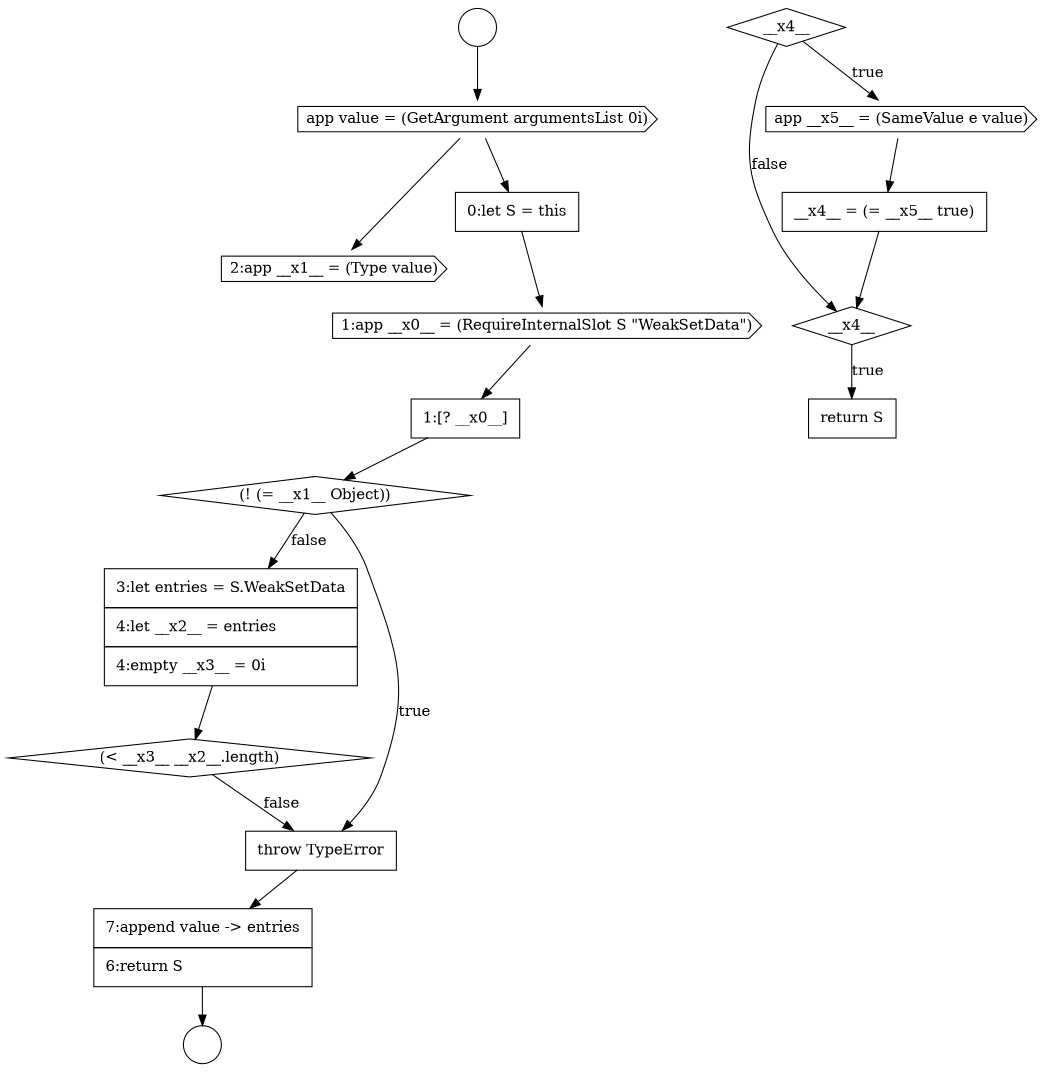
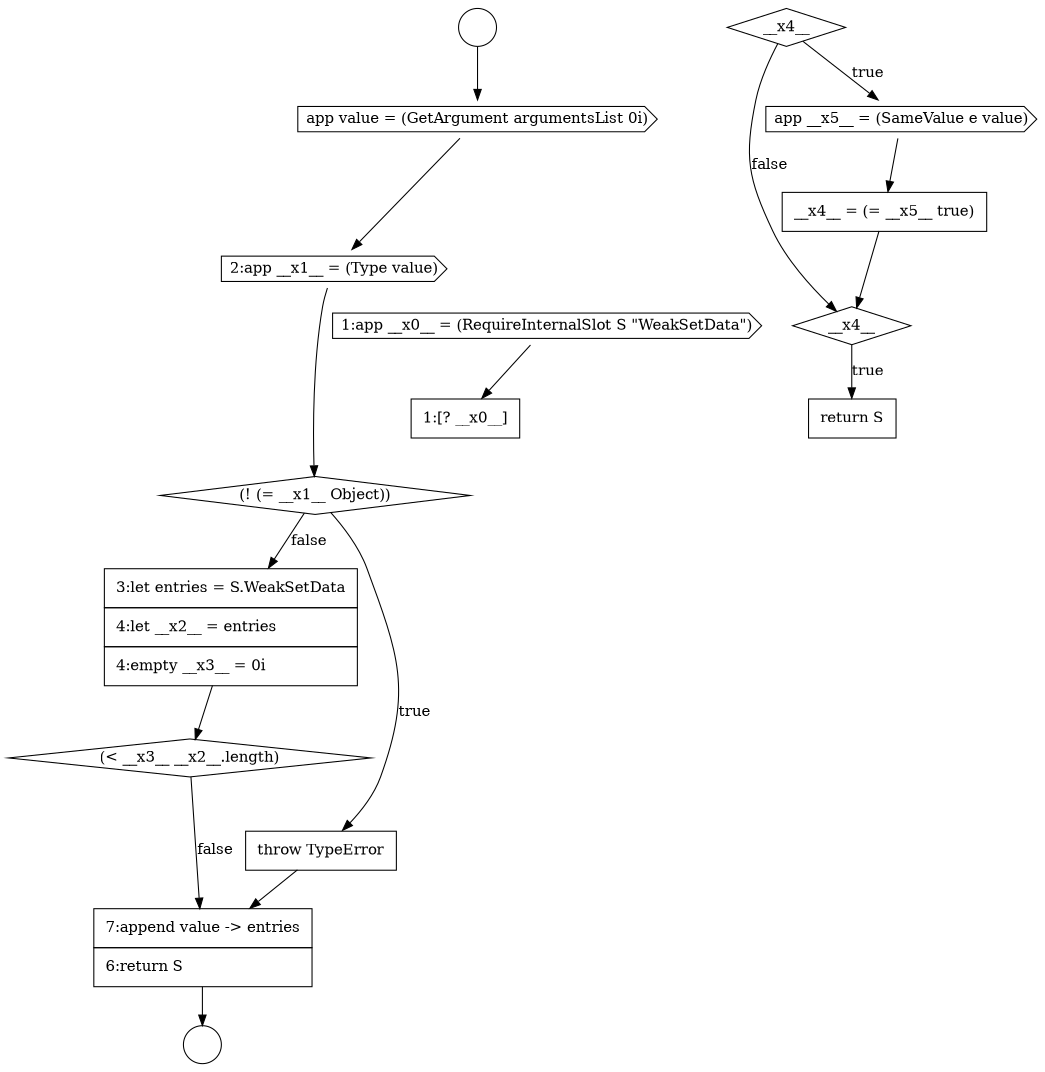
  digraph {
    node [color=black fillcolor=white shape=none style=filled]
    edge [color=black]
    n1 [label=<<font color="black">     <table border="0" cellborder="1" cellspacing="0" cellpadding="10">       <tr><td align="left">1:[? __x0__]</td></tr>     </table>   </font>> margin=0]
    n2 [label=<<font color="black">2:app __x1__ = (Type value)</font>> shape=cds]
    n3 [label=<<font color="black">(! (= __x1__ Object))</font>> shape=diamond]
    n4 [label=<<font color="black">     <table border="0" cellborder="1" cellspacing="0" cellpadding="10">       <tr><td align="left">3:let entries = S.WeakSetData</td></tr>       <tr><td align="left">4:let __x2__ = entries</td></tr>       <tr><td align="left">4:empty __x3__ = 0i</td></tr>     </table>   </font>> margin=0]
    n5 [label=<<font color="black">(&lt; __x3__ __x2__.length)</font>> shape=diamond]
    n6 [label=<<font color="black">     <table border="0" cellborder="1" cellspacing="0" cellpadding="10">       <tr><td align="left">7:append value -&gt; entries</td></tr>       <tr><td align="left">6:return S</td></tr>     </table>   </font>> margin=0]
    n7 [label=<<font color="black">1:app __x0__ = (RequireInternalSlot S &quot;WeakSetData&quot;)</font>> shape=cds]
    n8 [label=<<font color="black">     <table border="0" cellborder="1" cellspacing="0" cellpadding="10">       <tr><td align="left">__x4__ = (= __x5__ true)</td></tr>     </table>   </font>> margin=0]
    n9 [label=<<font color="black">__x4__</font>> shape=diamond]
    n10 [label=<<font color="black">     <table border="0" cellborder="1" cellspacing="0" cellpadding="10">       <tr><td align="left">return S</td></tr>     </table>   </font>> margin=0]
    n11 [label=" " shape=circle]
    n12 [label=<<font color="black">app value = (GetArgument argumentsList 0i)</font>> shape=cds]
-   n13 [label=<<font color="black">     <table border="0" cellborder="1" cellspacing="0" cellpadding="10">       <tr><td align="left">0:let S = this</td></tr>     </table>   </font>> margin=0]
    n14 [label=<<font color="black">     <table border="0" cellborder="1" cellspacing="0" cellpadding="10">       <tr><td align="left">throw TypeError</td></tr>     </table>   </font>> margin=0]
    n15 [label=" " shape=circle]
    n16 [label=<<font color="black">app __x5__ = (SameValue e value)</font>> shape=cds]
    n17 [label=<<font color="black">__x4__</font>> shape=diamond]
-   n1 -> n3
+   n2 -> n3
    n3 -> n4 [label=<<font color="black">false</font>>]
    n3 -> n14 [label=<<font color="black">true</font>>]
    n4 -> n5
-   n5 -> n14 [label=<<font color="black">false</font>>]
+   n5 -> n6 [label=<<font color="black">false</font>>]
    n6 -> n15
    n7 -> n1
    n8 -> n9
    n9 -> n10 [label=<<font color="black">true</font>>]
    n11 -> n12
    n12 -> n2
-   n12 -> n13
-   n13 -> n7
    n14 -> n6
    n16 -> n8
    n17 -> n9 [label=<<font color="black">false</font>>]
    n17 -> n16 [label=<<font color="black">true</font>>]
  }
